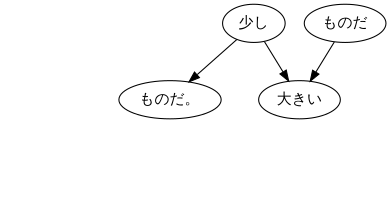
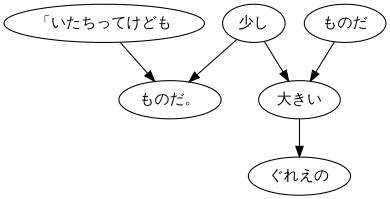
  digraph {
+   n1 [label="「いたちってけども"]
    n2 [label="ものだ。"]
    n3 [label="ものだ"]
    n4 [label="大きい"]
+   n5 [label="ぐれえの"]
    n6 [label="少し"]
+   n1 -> n2
    n3 -> n4
+   n4 -> n5
    n6 -> n2
    n6 -> n4
  }
